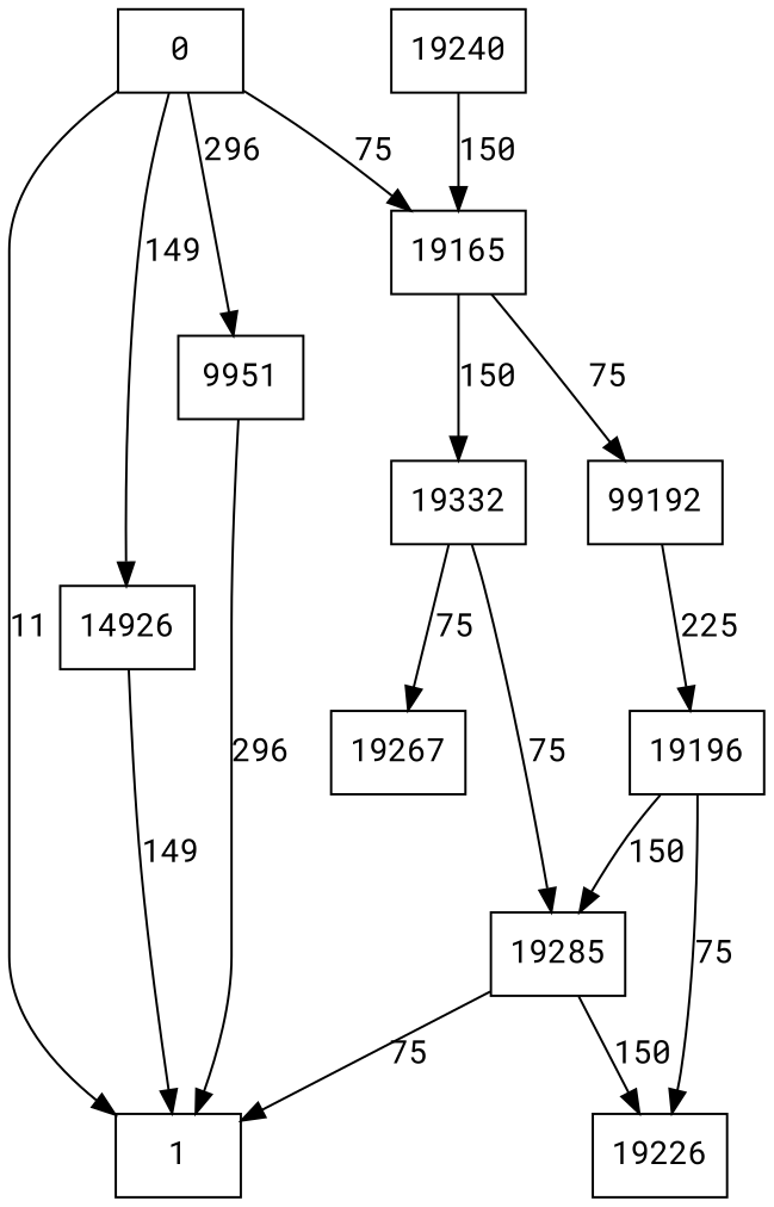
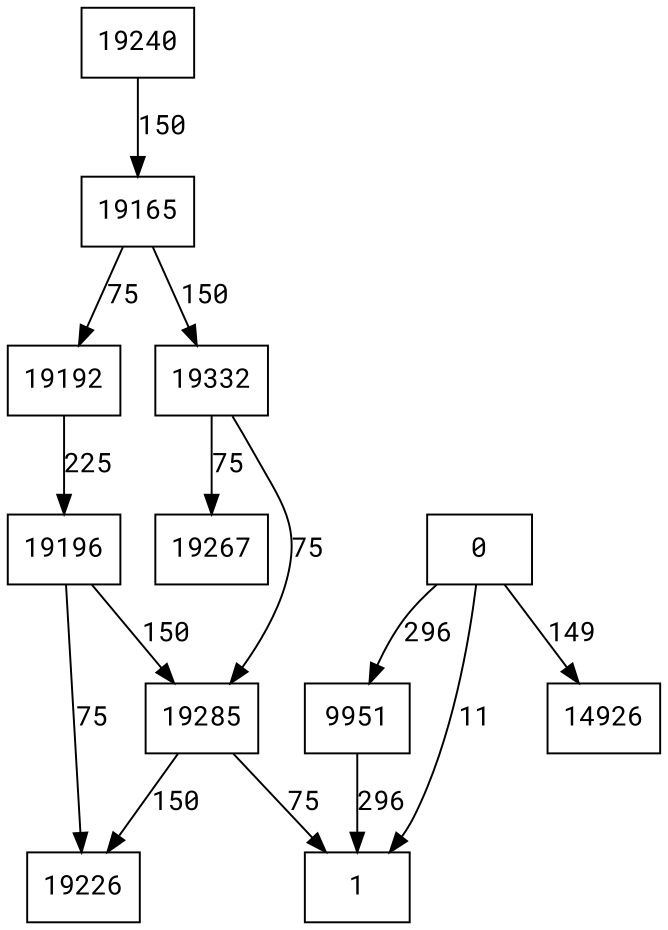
  digraph {
    fontname="Roboto Mono"
    rankdir=TB
    node [fontname="Roboto Mono" shape=rectangle]
    edge [fontname="Roboto Mono"]
    9951
    1
    14926
    19165
-   19192 [label=99192]
+   19192
    19332
    19196
    19285
    19267
    19226
    19240
    0
    9951 -> 1 [label=296]
-   14926 -> 1 [label=149]
    19165 -> 19192 [label=75]
    19165 -> 19332 [label=150]
    19192 -> 19196 [label=225]
    19332 -> 19285 [label=75]
    19332 -> 19267 [label=75]
    19196 -> 19285 [label=150]
    19196 -> 19226 [label=75]
    19285 -> 1 [label=75]
    19285 -> 19226 [label=150]
    19240 -> 19165 [label=150]
    0 -> 9951 [label=296]
    0 -> 1 [label=11]
    0 -> 14926 [label=149]
-   0 -> 19165 [label=75]
  }
